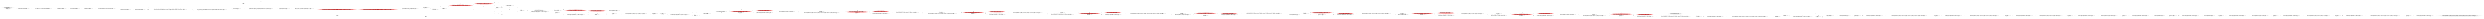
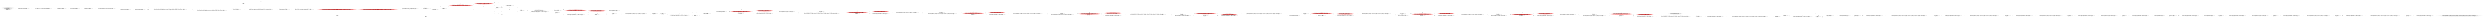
  digraph {
    fontname="DejaVu Sans Mono"
    rankdir=LR
    node [fillcolor=white fontname="DejaVu Sans Mono" shape=ellipse style=filled]
    edge [fontname="DejaVu Sans Mono" style=bold]
    n1 [label="assertEquals(1,copartitionGroups.size())@@@16@@@['1', '1', '1']"]
    n2 [label="assertEquals(new HashSet<>(Arrays.asList(topic1,topic2)),copartitionGroups.iterator().next())@@@17@@@['1', '1', '1']"]
    n3 [fillcolor=red label="final TestInputTopic<Integer,String> inputTopic1 = driver.createInputTopic(topic1,new IntegerSerializer(),new StringSerializer(),Instant.ofEpochMilli(0L),Duration.ZERO)@@@19@@@['0', '1', '0']"]
    n4 [label="final MockProcessor<Integer,String> processor = supplier.theCapturedProcessor()@@@19@@@['1', '1', '1']"]
    n5 [label="processor.checkAndClearProcessResult(EMPTY)@@@26@@@['1', '1', '1']"]
    n6 [label="int i = 0@@@27@@@['0', '0', '1']"]
    n7 [label="time = 1000L - 100L - 1L@@@29@@@['1', '1', '0']"]
    n8 [label="driver.pipeInput(recordFactory.create(topic2,expectedKeys(i(,\"a\" + expectedKeys(i(,time))@@@30@@@['0', '0', '1']"]
    n9 [label="i++@@@29@@@['0', '0', '1']"]
    n10 [label="i < 2@@@28@@@['0', '0', '1']" shape=diamond]
    n11 [fillcolor=red label="inputTopic2.pipeInput(expectedKey,\"a\" + expectedKey,time)@@@31@@@['0', '1', '0']"]
    n12 [fillcolor=red label="driver.pipeInput(recordFactory.create(topic2,expectedKey,\"a\" + expectedKey,time))@@@29@@@['1', '0', '0']"]
    n13 [label="processor.checkAndClearProcessResult(EMPTY)@@@126@@@['0', '0', '1']"]
    n14 [label="time += 1L@@@127@@@['0', '0', '1']"]
    n15 [label="driver.pipeInput(recordFactory.create(topic1,expectedKey,\"I\" + expectedKey,time))@@@129@@@['0', '0', '1']"]
    n16 [label="processor.checkAndClearProcessResult(EMPTY)@@@39@@@['1', '1', '1']"]
    n17 [fillcolor=red label="driver.pipeInput(recordFactory.create(topic2,expectedKey,\"b\" + expectedKey,time))@@@34@@@['1', '0', '0']"]
    n18 [label="time += 100L@@@40@@@['0', '0', '1']"]
    n19 [fillcolor=red label="inputTopic2.pipeInput(expectedKey,\"b\" + expectedKey,time)@@@36@@@['0', '1', '0']"]
    n20 [label="processor.checkAndClearProcessResult(new KeyValueTimestamp<>(0,\"A0+b0\",1000))@@@38@@@['1', '1', '0']"]
    n21 [label="driver.pipeInput(recordFactory.create(topic2,expectedKey,\"b\" + expectedKey,time))@@@42@@@['0', '0', '1']"]
    n22 [label="time += 1L@@@75@@@['0', '0', '1']"]
    n23 [label="driver.pipeInput(recordFactory.create(topic2,expectedKey,\"i\" + expectedKey,time))@@@77@@@['0', '0', '1']"]
    n24 [label="processor.checkAndClearProcessResult(new KeyValueTimestamp<>(0,\"B0+i0\",1000),new KeyValueTimestamp<>(1,\"B1+i1\",1001))@@@79@@@['0', '0', '1']"]
    n25 [label="driver.pipeInput(recordFactory.create(topic1,expectedKey,\"E\" + expectedKey,time))@@@109@@@['0', '0', '1']"]
    n26 [label="processor.checkAndClearProcessResult(new KeyValueTimestamp<>(2,\"E2+l2\",2102),new KeyValueTimestamp<>(3,\"E3+l3\",2102))@@@111@@@['0', '0', '1']"]
    n27 [label="time += 1L@@@112@@@['0', '0', '1']"]
    n28 [label="driver.pipeInput(recordFactory.create(topic1,expectedKey,\"F\" + expectedKey,time))@@@114@@@['0', '0', '1']"]
    n29 [label="processor.checkAndClearProcessResult(new KeyValueTimestamp<>(3,\"F3+l3\",2103))@@@116@@@['0', '0', '1']"]
    n30 [label="time += 1L@@@117@@@['0', '0', '1']"]
    n31 [label="processor.checkAndClearProcessResult(EMPTY)@@@121@@@['0', '0', '1']"]
    n32 [label="time = 2000L - 100L - 1L@@@122@@@['0', '0', '1']"]
    n33 [label="driver.pipeInput(recordFactory.create(topic1,expectedKey,\"H\" + expectedKey,time))@@@124@@@['0', '0', '1']"]
    n34 [fillcolor=red label="driver.pipeInput(recordFactory.create(topic2,expectedKey,\"g\" + expectedKey,time))@@@59@@@['1', '0', '0']"]
    n35 [fillcolor=red label="inputTopic2.pipeInput(expectedKey,\"g\" + expectedKey,time)@@@61@@@['0', '1', '0']"]
    n36 [label="processor.checkAndClearProcessResult(new KeyValueTimestamp<>(1,\"A1+g1\",1001),new KeyValueTimestamp<>(2,\"A2+g2\",1002),new KeyValueTimestamp<>(3,\"A3+g3\",1003))@@@63@@@['1', '1', '0']"]
    n37 [label="processor.checkAndClearProcessResult(EMPTY)@@@69@@@['0', '0', '1']"]
    n38 [label="time += 1L@@@64@@@['1', '1', '0']"]
    n39 [fillcolor=red label="inputTopic2.pipeInput(expectedKey,\"e\" + expectedKey,time)@@@51@@@['0', '1', '0']"]
    n40 [label="processor.checkAndClearProcessResult(new KeyValueTimestamp<>(0,\"A0+e0\",1000),new KeyValueTimestamp<>(1,\"A1+e1\",1001),new KeyValueTimestamp<>(2,\"A2+e2\",1002),new KeyValueTimestamp<>(3,\"A3+e3\",1003))@@@53@@@['1', '1', '0']"]
    n41 [label="time = 1000L@@@54@@@['1', '1', '0']"]
    n42 [label="processor.checkAndClearProcessResult(new KeyValueTimestamp<>(3,\"B3+e3\",1103))@@@59@@@['0', '0', '1']"]
    n43 [label="time += 1@@@80@@@['0', '0', '1']"]
    n44 [label="driver.pipeInput(recordFactory.create(topic2,expectedKey,\"j\" + expectedKey,time))@@@82@@@['0', '0', '1']"]
    n45 [fillcolor=lightgray label="processor.checkAndClearProcessResult(EMPTY)@@@78@@@['1', '1', '0']"]
    n46 [label="processor.checkAndClearProcessResult(EMPTY)@@@64@@@['0', '0', '1']"]
    n47 [label="time = 1000L - 100L - 1L@@@65@@@['0', '0', '1']"]
    n48 [label="driver.pipeInput(recordFactory.create(topic2,expectedKey,\"g\" + expectedKey,time))@@@67@@@['0', '0', '1']"]
    n49 [label="processor.checkAndClearProcessResult(new KeyValueTimestamp<>(0,\"B0+b0\",1100),new KeyValueTimestamp<>(1,\"B1+b1\",1100),new KeyValueTimestamp<>(2,\"B2+b2\",1100),new KeyValueTimestamp<>(3,\"B3+b3\",1100))@@@44@@@['0', '0', '1']"]
    n50 [label="time += 1L@@@45@@@['0', '0', '1']"]
    n51 [label="long time = 1000L@@@22@@@['1', '1', '0']"]
    n52 [label="long time = 0L@@@20@@@['0', '0', '1']"]
    n53 [fillcolor=red label="driver.pipeInput(recordFactory.create(topic1,expectedKeys(i(,\"A\" + expectedKeys(i(,time + i))@@@24@@@['1', '0', '0']"]
    n54 [label="int i = 0@@@21@@@['1', '1', '1']"]
    n55 [fillcolor=red label="inputTopic1.pipeInput(expectedKeys(i(,\"A\" + expectedKeys(i(,time + i)@@@26@@@['0', '1', '0']"]
    n56 [label="driver.pipeInput(recordFactory.create(topic1,expectedKeys(i(,\"A\" + expectedKeys(i(,time))@@@24@@@['0', '0', '1']"]
    n57 [label="i++@@@23@@@['1', '1', '1']"]
    n58 [label="i < 2@@@22@@@['0', '0', '1']" shape=diamond]
    n59 [label="i < expectedKeys.length@@@24@@@['1', '1', '0']" shape=diamond]
    n60 [label="driver.pipeInput(recordFactory.create(topic1,expectedKey,\"C\" + expectedKey,time))@@@99@@@['0', '0', '1']"]
    n61 [label="processor.checkAndClearProcessResult(new KeyValueTimestamp<>(0,\"C0+l0\",2100),new KeyValueTimestamp<>(1,\"C1+l1\",2100),new KeyValueTimestamp<>(2,\"C2+l2\",2100),new KeyValueTimestamp<>(3,\"C3+l3\",2100))@@@101@@@['0', '0', '1']"]
    n62 [label="time += 1L@@@102@@@['0', '0', '1']"]
    n63 [label="driver.pipeInput(recordFactory.create(topic1,expectedKey,\"G\" + expectedKey,time))@@@119@@@['0', '0', '1']"]
    n64 [label="driver.pipeInput(recordFactory.create(topic1,expectedKeys(i(,\"B\" + expectedKeys(i(,time + i))@@@37@@@['0', '0', '1']"]
    n65 [label="i++@@@36@@@['0', '0', '1']"]
    n66 [label="i < expectedKeys.length@@@35@@@['0', '0', '1']" shape=diamond]
    n67 [fillcolor=red label="final TestInputTopic<Integer,String> inputTopic2 = driver.createInputTopic(topic2,new IntegerSerializer(),new StringSerializer(),Instant.ofEpochMilli(0L),Duration.ZERO)@@@20@@@['0', '1', '0']"]
    n68 [label="time += 1L@@@59@@@['1', '1', '0']"]
    n69 [label="time += 1L@@@39@@@['1', '1', '0']"]
    n70 [fillcolor=red label="inputTopic2.pipeInput(expectedKey,\"f\" + expectedKey,time)@@@56@@@['0', '1', '0']"]
    n71 [fillcolor=red label="driver.pipeInput(recordFactory.create(topic2,expectedKey,\"f\" + expectedKey,time))@@@54@@@['1', '0', '0']"]
    n72 [label="time += 1L@@@60@@@['0', '0', '1']"]
    n73 [label="driver.pipeInput(recordFactory.create(topic1,expectedKey,\"L\" + expectedKey,time))@@@144@@@['0', '0', '1']"]
    n74 [fillcolor=lightgray label="processor.checkAndClearProcessResult(new KeyValueTimestamp<>(0,\"L0+l0\",2000),new KeyValueTimestamp<>(1,\"L1+l1\",2001),new KeyValueTimestamp<>(2,\"L2+l2\",2002),new KeyValueTimestamp<>(3,\"L3+l3\",2003))@@@146@@@['0', '0', '1']"]
    n75 [label="processor.checkAndClearProcessResult(new KeyValueTimestamp<>(0,\"A0+f0\",1000),new KeyValueTimestamp<>(1,\"A1+f1\",1001),new KeyValueTimestamp<>(2,\"A2+f2\",1002),new KeyValueTimestamp<>(3,\"A3+f3\",1003))@@@58@@@['1', '1', '0']"]
    n76 [label="driver.pipeInput(recordFactory.create(topic2,expectedKey,\"c\" + expectedKey,time))@@@47@@@['0', '0', '1']"]
    n77 [label="time += 1L@@@74@@@['1', '1', '0']"]
    n78 [fillcolor=red label="inputTopic2.pipeInput(expectedKey,\"j\" + expectedKey,time)@@@76@@@['0', '1', '0']"]
    n79 [fillcolor=red label="driver.pipeInput(recordFactory.create(topic2,expectedKey,\"j\" + expectedKey,time))@@@74@@@['1', '0', '0']"]
    n80 [label="final KStream<Integer,String> stream1@@@7@@@['1', '1', '1']"]
    n81 [label="final KStream<Integer,String> stream2@@@8@@@['1', '1', '1']"]
    n82 [label="final KStream<Integer,String> joined@@@9@@@['1', '1', '1']"]
    n83 [label="time = 2000L + 100L@@@97@@@['0', '0', '1']"]
    n84 [label="joined.process(supplier)@@@14@@@['1', '1', '1']"]
    n85 [label="final Collection<Set<String>> copartitionGroups = TopologyWrapper.getInternalTopologyBuilder(builder.build()).copartitionGroups()@@@15@@@['1', '1', '1']"]
    n86 [label="driver.pipeInput(recordFactory.create(topic1,expectedKey,\"D\" + expectedKey,time))@@@104@@@['0', '0', '1']"]
    n87 [label="processor.checkAndClearProcessResult(EMPTY)@@@96@@@['0', '0', '1']"]
    n88 [fillcolor=red label="inputTopic2.pipeInput(expectedKey,\"d\" + expectedKey,time)@@@46@@@['0', '1', '0']"]
    n89 [label="processor.checkAndClearProcessResult(new KeyValueTimestamp<>(0,\"A0+d0\",1000),new KeyValueTimestamp<>(1,\"A1+d1\",1001),new KeyValueTimestamp<>(2,\"A2+d2\",1002))@@@48@@@['1', '1', '0']"]
    n90 [label="processor.checkAndClearProcessResult(new KeyValueTimestamp<>(2,\"B2+d2\",1102),new KeyValueTimestamp<>(3,\"B3+d3\",1102))@@@54@@@['0', '0', '1']"]
    n91 [label="time += 1L@@@49@@@['1', '1', '0']"]
    n92 [label="processor.checkAndClearProcessResult(new KeyValueTimestamp<>(0,\"I0+l0\",2000))@@@131@@@['0', '0', '1']"]
    n93 [label="time += 1L@@@132@@@['0', '0', '1']"]
    n94 [label="time += 1L@@@69@@@['1', '1', '0']"]
    n95 [fillcolor=red label="inputTopic2.pipeInput(expectedKey,\"i\" + expectedKey,time)@@@71@@@['0', '1', '0']"]
    n96 [fillcolor=red label="driver.pipeInput(recordFactory.create(topic2,expectedKey,\"i\" + expectedKey,time))@@@69@@@['1', '0', '0']"]
    n97 [label="processor.checkAndClearProcessResult(new KeyValueTimestamp<>(3,\"A3+i3\",1003))@@@73@@@['1', '1', '0']"]
    n98 [label="driver.pipeInput(recordFactory.create(topic2,expectedKey,\"f\" + expectedKey,time))@@@62@@@['0', '0', '1']"]
    n99 [fillcolor=red label="driver.pipeInput(recordFactory.create(topic2,expectedKey,\"c\" + expectedKey,time))@@@39@@@['1', '0', '0']"]
    n100 [fillcolor=red label="inputTopic2.pipeInput(expectedKey,\"c\" + expectedKey,time)@@@41@@@['0', '1', '0']"]
    n101 [label="processor.checkAndClearProcessResult(new KeyValueTimestamp<>(0,\"A0+c0\",1000),new KeyValueTimestamp<>(1,\"A1+c1\",1001))@@@43@@@['1', '1', '0']"]
    n102 [label="time += 1L@@@44@@@['1', '1', '0']"]
    n103 [label="processor.checkAndClearProcessResult(new KeyValueTimestamp<>(1,\"B1+c1\",1101),new KeyValueTimestamp<>(2,\"B2+c2\",1101),new KeyValueTimestamp<>(3,\"B3+c3\",1101))@@@49@@@['0', '0', '1']"]
    n104 [label="time += 1L@@@107@@@['0', '0', '1']"]
    n105 [fillcolor=lightgray label="testAsymmetricWindowingBefore['0', '1', '0']" shape=diamond]
    n106 [label="final StreamsBuilder builder = new StreamsBuilder()@@@3@@@['1', '1', '1']"]
    n107 [label="final int(( expectedKeys = new int((((edu.fdu.CPPDG.tinypdg.pe.ExpressionInfo@c708ef@@@4@@@['1', '1', '1']"]
    n108 [label="stream1 = builder.stream(topic1,consumed)@@@11@@@['1', '1', '1']"]
    n109 [label="stream2 = builder.stream(topic2,consumed)@@@12@@@['1', '1', '1']"]
    n110 [label="joined = stream1.join(stream2,MockValueJoiner.TOSTRING_JOINER,JoinWindows.of(ofMillis(100)),StreamJoined.with(Serdes.Integer(),Serdes.String(),Serdes.String()))@@@13@@@['0', '0', '1']"]
    n111 [label="joined = stream1.join(stream2,MockValueJoiner.TOSTRING_JOINER,JoinWindows.of(ofMillis(0)).before(ofMillis(100)),StreamJoined.with(Serdes.Integer(),Serdes.String(),Serdes.String()))@@@13@@@['1', '1', '0']"]
    n112 [fillcolor=red label="driver.pipeInput(recordFactory.create(topic2,expectedKey,\"d\" + expectedKey,time))@@@44@@@['1', '0', '0']"]
    n113 [label="processor.checkAndClearProcessResult(new KeyValueTimestamp<>(0,\"B0+k0\",1000),new KeyValueTimestamp<>(1,\"B1+k1\",1001),new KeyValueTimestamp<>(2,\"B2+k2\",1002),new KeyValueTimestamp<>(3,\"B3+k3\",1003))@@@89@@@['0', '0', '1']"]
    n114 [label="time = 2000L@@@90@@@['0', '0', '1']"]
    n115 [label="driver.pipeInput(recordFactory.create(topic2,expectedKeys(i(,\"l\" + expectedKeys(i(,time + i))@@@94@@@['0', '0', '1']"]
    n116 [label="int i = 0@@@91@@@['0', '0', '1']"]
    n117 [label="processor.checkAndClearProcessResult(new KeyValueTimestamp<>(0,\"B0+j0\",1000),new KeyValueTimestamp<>(1,\"B1+j1\",1001),new KeyValueTimestamp<>(2,\"B2+j2\",1002))@@@84@@@['0', '0', '1']"]
    n118 [label="time += 1@@@85@@@['0', '0', '1']"]
    n119 [label="driver.pipeInput(recordFactory.create(topic2,expectedKey,\"k\" + expectedKey,time))@@@87@@@['0', '0', '1']"]
    n120 [label="driver.pipeInput(recordFactory.create(topic2,expectedKey,\"e\" + expectedKey,time))@@@57@@@['0', '0', '1']"]
    n121 [label="processor.checkAndClearProcessResult(new KeyValueTimestamp<>(0,\"B0+h0\",1000))@@@74@@@['0', '0', '1']"]
    n122 [label="time += 1L@@@70@@@['0', '0', '1']"]
    n123 [label="driver.pipeInput(recordFactory.create(topic2,expectedKey,\"h\" + expectedKey,time))@@@72@@@['0', '0', '1']"]
    n124 [label="time += 1L@@@55@@@['0', '0', '1']"]
    n125 [fillcolor=red label="driver.pipeInput(recordFactory.create(topic2,expectedKey,\"h\" + expectedKey,time))@@@64@@@['1', '0', '0']"]
    n126 [fillcolor=red label="inputTopic2.pipeInput(expectedKey,\"h\" + expectedKey,time)@@@66@@@['0', '1', '0']"]
    n127 [label="processor.checkAndClearProcessResult(new KeyValueTimestamp<>(2,\"A2+h2\",1002),new KeyValueTimestamp<>(3,\"A3+h3\",1003))@@@68@@@['1', '1', '0']"]
    n128 [label="driver.pipeInput(recordFactory.create(topic1,expectedKey,\"J\" + expectedKey,time))@@@134@@@['0', '0', '1']"]
    n129 [label="processor.checkAndClearProcessResult(new KeyValueTimestamp<>(0,\"J0+l0\",2000),new KeyValueTimestamp<>(1,\"J1+l1\",2001))@@@136@@@['0', '0', '1']"]
    n130 [fillcolor=red label="driver.pipeInput(recordFactory.create(topic2,expectedKey,\"e\" + expectedKey,time))@@@49@@@['1', '0', '0']"]
+   n131 [fillcolor=lightgray label="testAsymmetricWindowingBefore['1', '0', '0']" shape=diamond]
    n132 [label="time += 1L@@@137@@@['0', '0', '1']"]
    n133 [fillcolor=lightgray label="testWindowing['0', '0', '1']" shape=diamond]
    n134 [label="processor.checkAndClearProcessResult(new KeyValueTimestamp<>(1,\"D1+l1\",2101),new KeyValueTimestamp<>(2,\"D2+l2\",2101),new KeyValueTimestamp<>(3,\"D3+l3\",2101))@@@106@@@['0', '0', '1']"]
    n135 [label="processor.checkAndClearProcessResult(new KeyValueTimestamp<>(0,\"A0+a0\",0),new KeyValueTimestamp<>(1,\"A1+a1\",0))@@@32@@@['0', '0', '1']"]
    n136 [label="i < expectedKeys.length@@@92@@@['0', '0', '1']" shape=diamond]
    n137 [label="i++@@@93@@@['0', '0', '1']"]
    n138 [label="processor.checkAndClearProcessResult(EMPTY)@@@33@@@['1', '1', '0']"]
    n139 [label="time += 1L@@@142@@@['0', '0', '1']"]
    n140 [label="driver.pipeInput(recordFactory.create(topic2,expectedKey,\"d\" + expectedKey,time))@@@52@@@['0', '0', '1']"]
    n141 [label="driver.pipeInput(recordFactory.create(topic1,expectedKey,\"K\" + expectedKey,time))@@@139@@@['0', '0', '1']"]
    n142 [label="processor.checkAndClearProcessResult(new KeyValueTimestamp<>(0,\"K0+l0\",2000),new KeyValueTimestamp<>(1,\"K1+l1\",2001),new KeyValueTimestamp<>(2,\"K2+l2\",2002))@@@141@@@['0', '0', '1']"]
    n143 [label="final MockProcessorSupplier<Integer,String> supplier = new MockProcessorSupplier<>()@@@10@@@['1', '1', '1']"]
    n144 [label="time = 1000L@@@33@@@['0', '0', '1']"]
    n145 [label="int i = 0@@@34@@@['0', '0', '1']"]
    n146 [label="time += 1L@@@50@@@['0', '0', '1']"]
    n1 -> n2
    n2 -> n3
    n2 -> n4
    n3 -> n67
    n4 -> n51
    n4 -> n52
    n5 -> n6
    n5 -> n7
    n6 -> n8 [label=i style=solid]
    n6 -> n9 [label=i style=solid]
    n6 -> n10
    n6 -> n10 [label=i style=solid]
    n7 -> n11 [label=time style=solid]
    n7 -> n11
    n7 -> n12 [label=time style=solid]
    n7 -> n12
    n8 -> n9
    n9 -> n8 [label=i style=solid]
    n9 -> n10 [label=i style=solid]
    n9 -> n10
    n10 -> n8
    n10 -> n8 [label=true style=dotted]
    n10 -> n9 [label=true style=dotted]
    n10 -> n135
    n11 -> n138
    n12 -> n11 [label=0 style=dashed]
    n12 -> n138
    n13 -> n14
    n14 -> n15
    n14 -> n15 [label=time style=solid]
    n15 -> n92
    n16 -> n17 [label=time style=solid]
    n16 -> n17
    n16 -> n18
    n16 -> n18 [label=0 style=dashed]
    n16 -> n19 [label=time style=solid]
    n16 -> n19
    n17 -> n19 [label=0 style=dashed]
    n17 -> n20
    n18 -> n21
    n18 -> n21 [label=time style=solid]
    n19 -> n20
    n20 -> n49 [label=0 style=dashed]
    n20 -> n69
    n21 -> n49
    n22 -> n23 [label=time style=solid]
    n22 -> n23
    n23 -> n24
    n24 -> n43
    n25 -> n26
    n26 -> n27
    n27 -> n28
    n27 -> n28 [label=time style=solid]
    n28 -> n29
    n29 -> n30
    n30 -> n63
    n30 -> n63 [label=time style=solid]
    n31 -> n32
    n32 -> n33 [label=time style=solid]
    n32 -> n33
    n33 -> n13
    n34 -> n35 [label=0 style=dashed]
    n34 -> n36
    n35 -> n36
    n36 -> n37 [label=0 style=dashed]
    n36 -> n38
    n37 -> n122
    n38 -> n125 [label=time style=solid]
    n38 -> n125
    n38 -> n126
    n38 -> n126 [label=time style=solid]
    n39 -> n40
    n40 -> n41
    n40 -> n42 [label=0 style=dashed]
    n41 -> n70 [label=time style=solid]
    n41 -> n70
    n41 -> n71
    n41 -> n71 [label=time style=solid]
    n41 -> n72 [label=0 style=dashed]
    n42 -> n72
    n43 -> n44 [label=time style=solid]
    n43 -> n44
    n44 -> n117
    n46 -> n47
    n47 -> n48 [label=time style=solid]
    n47 -> n48
    n48 -> n37
    n49 -> n50
    n50 -> n76 [label=time style=solid]
    n50 -> n76
    n51 -> n52 [label=0 style=dashed]
    n51 -> n53 [label=time style=solid]
    n51 -> n54
    n51 -> n55 [label=time style=solid]
    n52 -> n8 [label=time style=solid]
    n52 -> n54
    n52 -> n56 [label=time style=solid]
    n53 -> n55 [label=0 style=dashed]
    n53 -> n56 [label=0 style=dashed]
    n53 -> n57
    n54 -> n53 [label=i style=solid]
    n54 -> n55 [label=i style=solid]
    n54 -> n56 [label=i style=solid]
    n54 -> n57 [label=i style=solid]
    n54 -> n58
    n54 -> n58 [label=i style=solid]
    n54 -> n59
    n54 -> n59 [label=i style=solid]
    n55 -> n57
    n56 -> n57
    n57 -> n53 [label=i style=solid]
    n57 -> n55 [label=i style=solid]
    n57 -> n56 [label=i style=solid]
    n57 -> n58 [label=i style=solid]
    n57 -> n58
    n57 -> n59
    n57 -> n59 [label=i style=solid]
    n58 -> n5
    n58 -> n56 [label=true style=dotted]
    n58 -> n56
    n58 -> n57 [label=true style=dotted]
    n59 -> n5
    n59 -> n53 [label=true style=dotted]
    n59 -> n53
    n59 -> n55 [label=true style=dotted]
    n59 -> n55
    n59 -> n57 [label=stream style=dotted]
    n59 -> n58 [label=0 style=dashed]
    n60 -> n61
    n61 -> n62
    n62 -> n86
    n62 -> n86 [label=time style=solid]
    n63 -> n31
    n64 -> n65
    n65 -> n64 [label=i style=solid]
    n65 -> n66 [label=i style=solid]
    n65 -> n66
    n66 -> n16
    n66 -> n18 [label=true style=dotted]
    n66 -> n64 [label=true style=dotted]
    n66 -> n64
    n67 -> n4
    n68 -> n34 [label=time style=solid]
    n68 -> n34
    n68 -> n35 [label=time style=solid]
    n68 -> n35
    n68 -> n47 [label=0 style=dashed]
    n69 -> n99
    n69 -> n99 [label=time style=solid]
    n69 -> n100
    n69 -> n100 [label=time style=solid]
    n70 -> n75
    n71 -> n70 [label=0 style=dashed]
    n71 -> n75
    n72 -> n98
    n72 -> n98 [label=time style=solid]
    n73 -> n74
    n75 -> n68
    n76 -> n103
    n77 -> n43 [label=0 style=dotted]
    n77 -> n78
    n77 -> n78 [label=time style=solid]
    n77 -> n79
    n77 -> n79 [label=time style=solid]
    n78 -> n45
    n79 -> n45
    n79 -> n78 [label=0 style=dashed]
    n80 -> n81
    n81 -> n82
    n82 -> n143
    n83 -> n60 [label=time style=solid]
    n83 -> n60
    n84 -> n85
    n85 -> n1
    n86 -> n134
    n87 -> n83
    n88 -> n89
    n89 -> n90 [label=0 style=dashed]
    n89 -> n91
    n90 -> n124
    n91 -> n39
    n91 -> n39 [label=time style=solid]
    n91 -> n130 [label=time style=solid]
    n91 -> n130
    n92 -> n93
    n93 -> n128
    n93 -> n128 [label=time style=solid]
    n94 -> n95 [label=time style=solid]
    n94 -> n95
    n94 -> n96 [label=time style=solid]
    n94 -> n96
    n95 -> n97
    n96 -> n95 [label=0 style=dashed]
    n96 -> n97
    n97 -> n24 [label=0 style=dashed]
    n97 -> n77
    n98 -> n46
    n99 -> n100 [label=0 style=dashed]
    n99 -> n101
    n100 -> n101
    n101 -> n102
    n101 -> n103 [label=0 style=dashed]
    n102 -> n88
    n102 -> n88 [label=time style=solid]
    n102 -> n112 [label=time style=solid]
    n102 -> n112
    n103 -> n146
    n104 -> n25
    n104 -> n25 [label=time style=solid]
    n105 -> n106
    n106 -> n107
    n107 -> n8 [label=expectedKeys style=solid]
    n107 -> n53 [label=expectedKeys style=solid]
    n107 -> n55 [label=expectedKeys style=solid]
    n107 -> n56 [label=expectedKeys style=solid]
    n107 -> n64 [label=expectedKeys style=solid]
    n107 -> n80
    n107 -> n115 [label=expectedKeys style=solid]
    n108 -> n109
    n109 -> n110
    n109 -> n110 [label=stream2 style=solid]
    n109 -> n111 [label=stream2 style=solid]
    n109 -> n111
    n110 -> n84
    n111 -> n84
    n111 -> n110 [label=0 style=dashed]
    n112 -> n88 [label=0 style=dashed]
    n112 -> n89
    n113 -> n114
    n114 -> n115 [label=time style=solid]
    n114 -> n116
    n115 -> n137
    n116 -> n115 [label=i style=solid]
    n116 -> n136
    n116 -> n136 [label=i style=solid]
    n116 -> n137 [label=i style=solid]
    n117 -> n118
    n118 -> n119
    n118 -> n119 [label=time style=solid]
    n119 -> n113
    n120 -> n42
    n121 -> n22
    n122 -> n123
    n122 -> n123 [label=time style=solid]
    n123 -> n121
    n124 -> n120 [label=time style=solid]
    n124 -> n120
    n125 -> n126 [label=0 style=dashed]
    n125 -> n127
    n126 -> n127
    n127 -> n94
    n127 -> n121 [label=0 style=dashed]
    n128 -> n129
    n129 -> n132
    n130 -> n39 [label=0 style=dashed]
    n130 -> n40
+   n131 -> n106
    n132 -> n141 [label=time style=solid]
    n132 -> n141
    n133 -> n106
    n134 -> n104
    n135 -> n144
    n136 -> n87
    n136 -> n115
    n136 -> n115 [label=true style=dotted]
    n136 -> n137 [label=true style=dotted]
    n137 -> n115 [label=i style=solid]
    n137 -> n136
    n137 -> n136 [label=i style=solid]
    n138 -> n16
    n139 -> n73
    n139 -> n73 [label=time style=solid]
    n140 -> n90
    n141 -> n142
    n142 -> n139
    n143 -> n84 [label=supplier style=solid]
    n143 -> n108
    n144 -> n64 [label=time style=solid]
    n144 -> n145
    n145 -> n64 [label=i style=solid]
    n145 -> n65 [label=i style=solid]
    n145 -> n66
    n145 -> n66 [label=i style=solid]
    n146 -> n140 [label=time style=solid]
    n146 -> n140
  }
